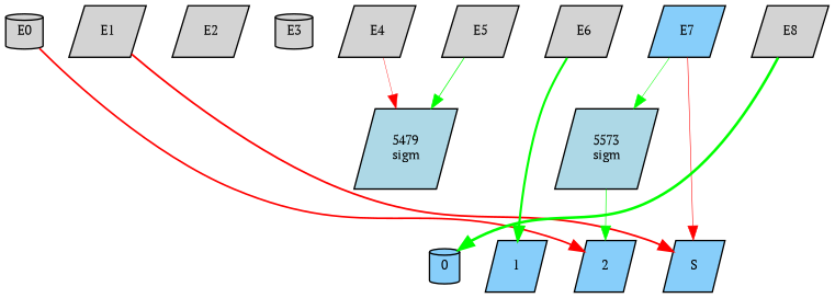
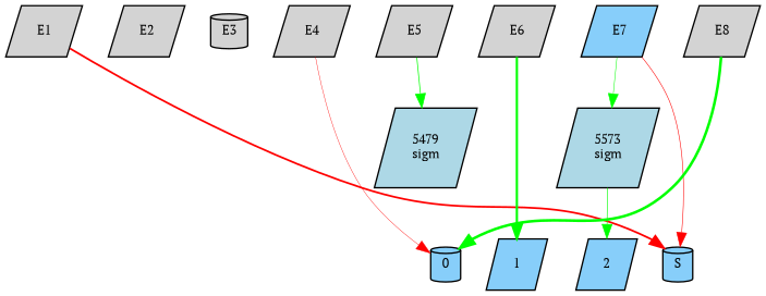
  digraph {
    fontname="PT Serif"
    node [fillcolor=lightgray fontname="PT Serif" fontsize=9 shape=parallelogram style=filled]
    edge [fontname="PT Serif" style=invis]
-   E0 [height=0.2 shape=cylinder width=0.2]
    E1 [height=0.2 width=0.2]
    E2 [height=0.2 width=0.2]
    E3 [height=0.2 shape=cylinder width=0.2]
    E4 [height=0.2 width=0.2]
    E5 [height=0.2 width=0.2]
    E6 [height=0.2 width=0.2]
    E7 [fillcolor=lightskyblue height=0.2 width=0.2]
    E8 [height=0.2 width=0.2]
    0 [fillcolor=lightskyblue height=0.2 shape=cylinder width=0.2]
    1 [fillcolor=lightskyblue height=0.2 width=0.2]
    2 [fillcolor=lightskyblue height=0.2 width=0.2]
-   S [fillcolor=lightskyblue height=0.2 width=0.2]
+   S [fillcolor=lightskyblue height=0.2 shape=cylinder width=0.2]
    n14 [fillcolor=lightblue height=0.2 label="5479\nsigm" width=0.2]
    n15 [fillcolor=lightblue height=0.2 label="5573\nsigm" width=0.2]
    subgraph sub_1 {
      rank=source
-     E0
      E1
      E2
      E3
      E4
      E5
      E6
      E7
      E8
    }
    subgraph sub_2 {
      rank=sink
      0
      1
      2
      S
    }
-   E0 -> E1
-   E0 -> 2 [color=red penwidth=1.2358494346368127 style=solid]
    E1 -> E2
    E1 -> S [color=red penwidth=1.3156870600722295 style=solid]
    E2 -> E3
    E3 -> E4
    E4 -> E5
-   E4 -> n14 [color=red penwidth=0.2798709214990141 style=solid]
+   E4 -> 0 [color=red penwidth=0.2798709214990141 style=solid]
    E5 -> E6
    E5 -> n14 [color=green penwidth=0.5339435442991738 style=solid]
    E6 -> E7
    E6 -> 1 [color=green penwidth=1.5734961005611074 style=solid]
    E7 -> E8
    E7 -> S [color=red penwidth=0.40848067463006066 style=solid]
    E7 -> n15 [color=green penwidth=0.37384711899707035 style=solid]
    E8 -> 0 [color=green penwidth=1.910067553421649 style=solid]
    0 -> 1
    1 -> 2
    2 -> S
    n15 -> 2 [color=green penwidth=0.4687836045733895 style=solid]
  }
